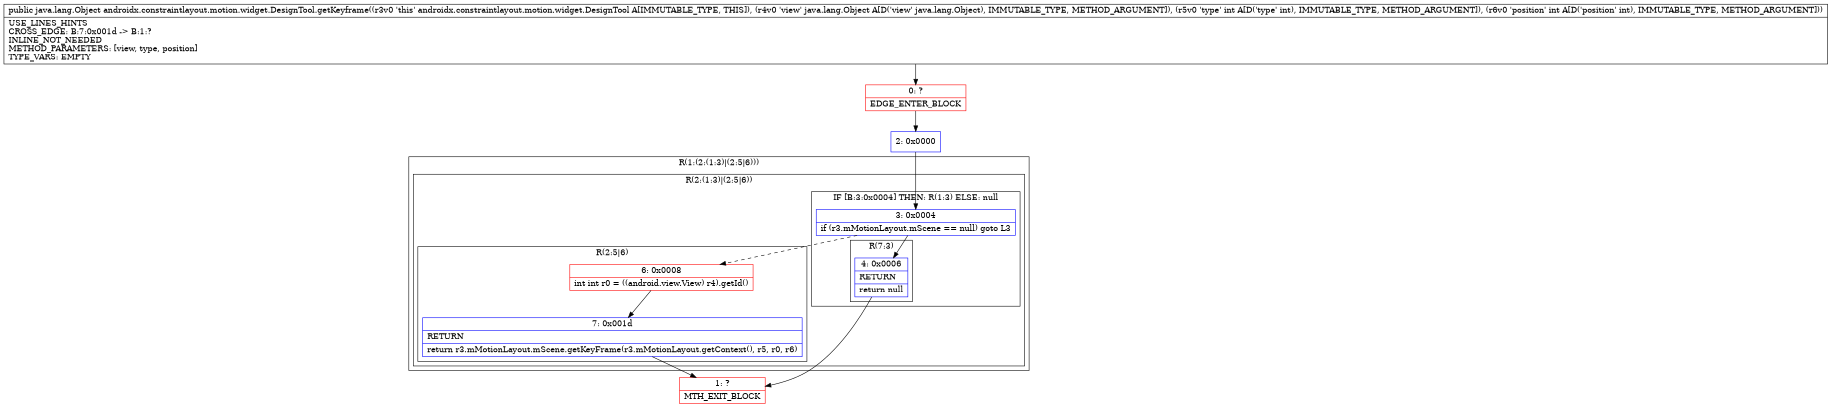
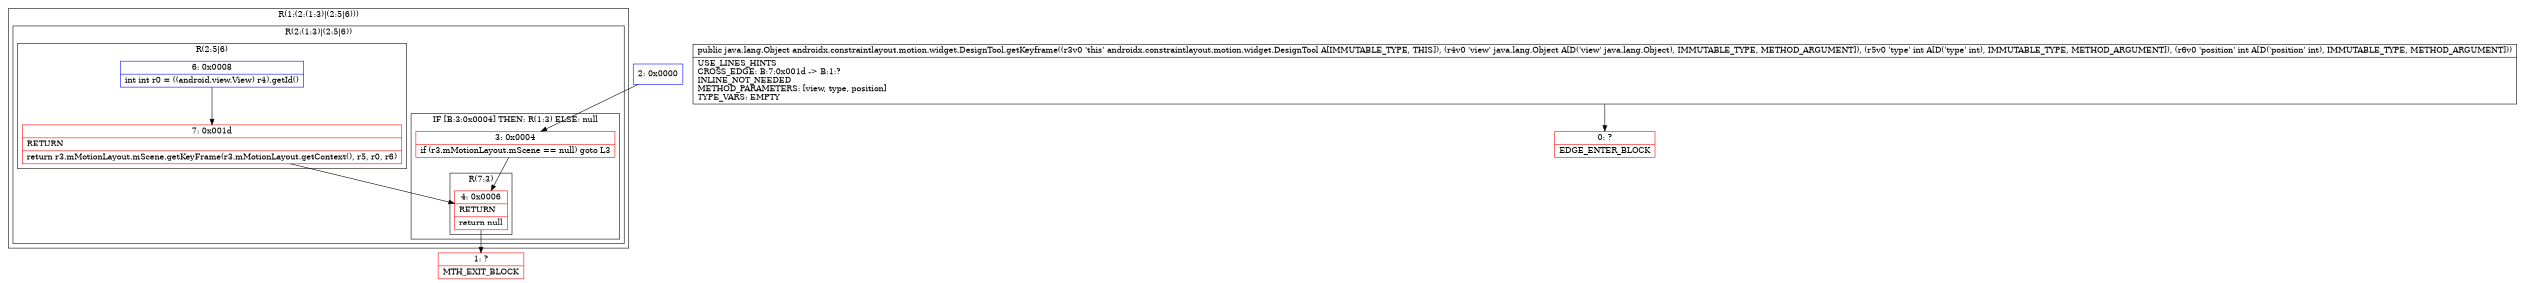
  digraph {
    node [color=blue shape=record]
-   n1 [label="{4\:\ 0x0006|RETURN\l|return null\l}"]
-   n2 [label="{3\:\ 0x0004|if (r3.mMotionLayout.mScene == null) goto L3\l}"]
-   n3 [color=red label="{6\:\ 0x0008|int int r0 = ((android.view.View) r4).getId()\l}"]
-   n4 [label="{7\:\ 0x001d|RETURN\l|return r3.mMotionLayout.mScene.getKeyFrame(r3.mMotionLayout.getContext(), r5, r0, r6)\l}"]
+   n1 [color=red label="{4\:\ 0x0006|RETURN\l|return null\l}"]
+   n2 [color=red label="{3\:\ 0x0004|if (r3.mMotionLayout.mScene == null) goto L3\l}"]
+   n3 [label="{6\:\ 0x0008|int int r0 = ((android.view.View) r4).getId()\l}"]
+   n4 [color=red label="{7\:\ 0x001d|RETURN\l|return r3.mMotionLayout.mScene.getKeyFrame(r3.mMotionLayout.getContext(), r5, r0, r6)\l}"]
    n5 [color=red label="{1\:\ ?|MTH_EXIT_BLOCK\l}"]
    n6 [color=red label="{0\:\ ?|EDGE_ENTER_BLOCK\l}"]
    n7 [label="{2\:\ 0x0000}"]
    n8 [label="{public java.lang.Object androidx.constraintlayout.motion.widget.DesignTool.getKeyframe((r3v0 'this' androidx.constraintlayout.motion.widget.DesignTool A[IMMUTABLE_TYPE, THIS]), (r4v0 'view' java.lang.Object A[D('view' java.lang.Object), IMMUTABLE_TYPE, METHOD_ARGUMENT]), (r5v0 'type' int A[D('type' int), IMMUTABLE_TYPE, METHOD_ARGUMENT]), (r6v0 'position' int A[D('position' int), IMMUTABLE_TYPE, METHOD_ARGUMENT]))  | USE_LINES_HINTS\lCROSS_EDGE: B:7:0x001d \-\> B:1:?\lINLINE_NOT_NEEDED\lMETHOD_PARAMETERS: [view, type, position]\lTYPE_VARS: EMPTY\l}" color=""]
    subgraph cluster_1 {
      label="R(1:(2:(1:3)|(2:5|6)))"
      subgraph cluster_2 {
        label="R(2:(1:3)|(2:5|6))"
        subgraph cluster_3 {
          label="IF [B:3:0x0004] THEN: R(1:3) ELSE: null"
          n2
          subgraph cluster_4 {
            label="R(7:3)"
            n1
          }
        }
        subgraph cluster_5 {
          label="R(2:5|6)"
          n3
          n4
        }
      }
    }
    n1 -> n5
    n2 -> n1
-   n2 -> n3 [style=dashed]
    n3 -> n4
-   n4 -> n5
-   n6 -> n7
+   n4 -> n1
    n7 -> n2
    n8 -> n6
  }
